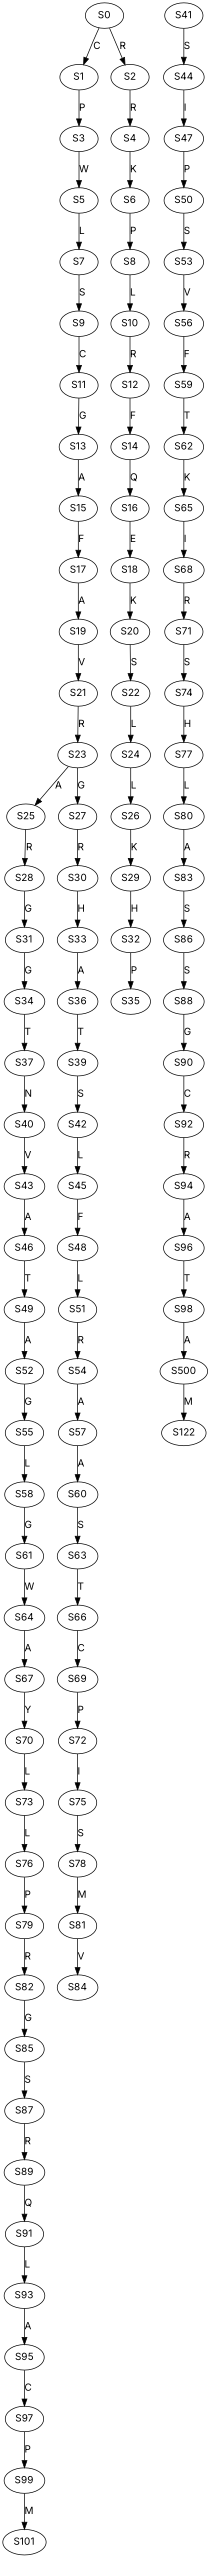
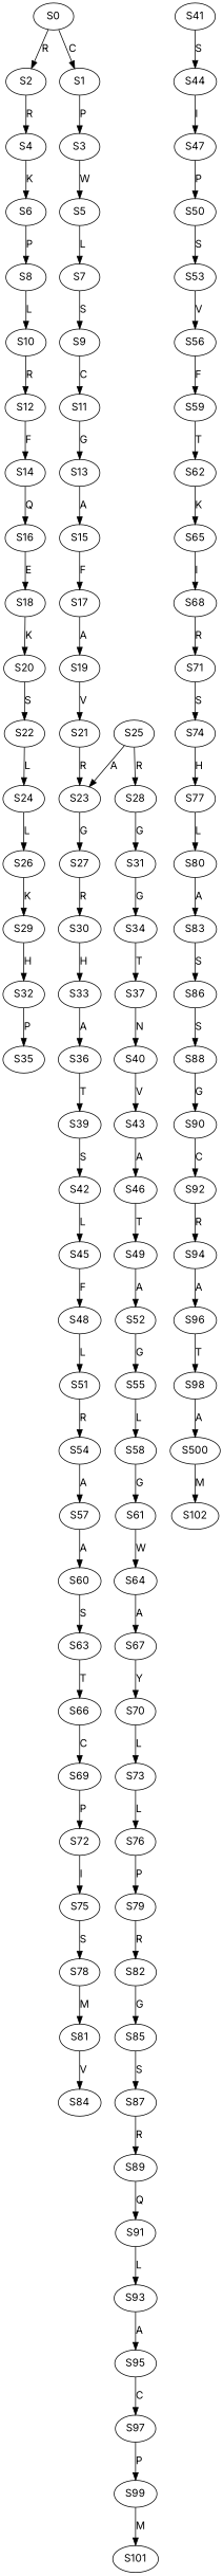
  strict digraph {
    fontname=Inter
    node [fontname=Inter]
    edge [fontname=Inter]
    S0
    S1
    S2
    S3
    S4
    S5
    S6
    S7
    S8
    S9
    S10
    S11
    S12
    S13
    S14
    S15
    S16
    S17
    S18
    S19
    S20
    S21
    S22
    S23
    S24
    S25
    S27
    S26
    S28
    S29
    S30
    S31
    S32
    S33
    S34
    S35
    S36
    S37
    S39
    S40
    S42
    S43
    S41
    S44
    S45
    S46
    S47
    S48
    S49
    S50
    S51
    S52
    S53
    S54
    S55
    S56
    S57
    S58
    S59
    S60
    S61
    S62
    S63
    S64
    S65
    S66
    S67
    S68
    S69
    S70
    S71
    S72
    S73
    S74
    S75
    S76
    S77
    S78
    S79
    S80
    S81
    S82
    S83
    S84
    S85
    S86
    S87
    S88
    S89
    S90
    S91
    S92
    S93
    S94
    S95
    S96
    S97
    S98
    S99
    n100 [label=S500]
    S101
-   S102 [label=S122]
+   S102
    S0 -> S1 [label=C]
    S0 -> S2 [label=R]
    S1 -> S3 [label=P]
    S2 -> S4 [label=R]
    S3 -> S5 [label=W]
    S4 -> S6 [label=K]
    S5 -> S7 [label=L]
    S6 -> S8 [label=P]
    S7 -> S9 [label=S]
    S8 -> S10 [label=L]
    S9 -> S11 [label=C]
    S10 -> S12 [label=R]
    S11 -> S13 [label=G]
    S12 -> S14 [label=F]
    S13 -> S15 [label=A]
    S14 -> S16 [label=Q]
    S15 -> S17 [label=F]
    S16 -> S18 [label=E]
    S17 -> S19 [label=A]
    S18 -> S20 [label=K]
    S19 -> S21 [label=V]
    S20 -> S22 [label=S]
    S21 -> S23 [label=R]
    S22 -> S24 [label=L]
-   S23 -> S25 [label=A]
+   S25 -> S23 [label=A]
    S23 -> S27 [label=G]
    S24 -> S26 [label=L]
    S25 -> S28 [label=R]
    S27 -> S30 [label=R]
    S26 -> S29 [label=K]
    S28 -> S31 [label=G]
    S29 -> S32 [label=H]
    S30 -> S33 [label=H]
    S31 -> S34 [label=G]
    S32 -> S35 [label=P]
    S33 -> S36 [label=A]
    S34 -> S37 [label=T]
    S36 -> S39 [label=T]
    S37 -> S40 [label=N]
    S39 -> S42 [label=S]
    S40 -> S43 [label=V]
    S42 -> S45 [label=L]
    S43 -> S46 [label=A]
    S41 -> S44 [label=S]
    S44 -> S47 [label=I]
    S45 -> S48 [label=F]
    S46 -> S49 [label=T]
    S47 -> S50 [label=P]
    S48 -> S51 [label=L]
    S49 -> S52 [label=A]
    S50 -> S53 [label=S]
    S51 -> S54 [label=R]
    S52 -> S55 [label=G]
    S53 -> S56 [label=V]
    S54 -> S57 [label=A]
    S55 -> S58 [label=L]
    S56 -> S59 [label=F]
    S57 -> S60 [label=A]
    S58 -> S61 [label=G]
    S59 -> S62 [label=T]
    S60 -> S63 [label=S]
    S61 -> S64 [label=W]
    S62 -> S65 [label=K]
    S63 -> S66 [label=T]
    S64 -> S67 [label=A]
    S65 -> S68 [label=I]
    S66 -> S69 [label=C]
    S67 -> S70 [label=Y]
    S68 -> S71 [label=R]
    S69 -> S72 [label=P]
    S70 -> S73 [label=L]
    S71 -> S74 [label=S]
    S72 -> S75 [label=I]
    S73 -> S76 [label=L]
    S74 -> S77 [label=H]
    S75 -> S78 [label=S]
    S76 -> S79 [label=P]
    S77 -> S80 [label=L]
    S78 -> S81 [label=M]
    S79 -> S82 [label=R]
    S80 -> S83 [label=A]
    S81 -> S84 [label=V]
    S82 -> S85 [label=G]
    S83 -> S86 [label=S]
    S85 -> S87 [label=S]
    S86 -> S88 [label=S]
    S87 -> S89 [label=R]
    S88 -> S90 [label=G]
    S89 -> S91 [label=Q]
    S90 -> S92 [label=C]
    S91 -> S93 [label=L]
    S92 -> S94 [label=R]
    S93 -> S95 [label=A]
    S94 -> S96 [label=A]
    S95 -> S97 [label=C]
    S96 -> S98 [label=T]
    S97 -> S99 [label=P]
    S98 -> n100 [label=A]
    S99 -> S101 [label=M]
    n100 -> S102 [label=M]
  }
